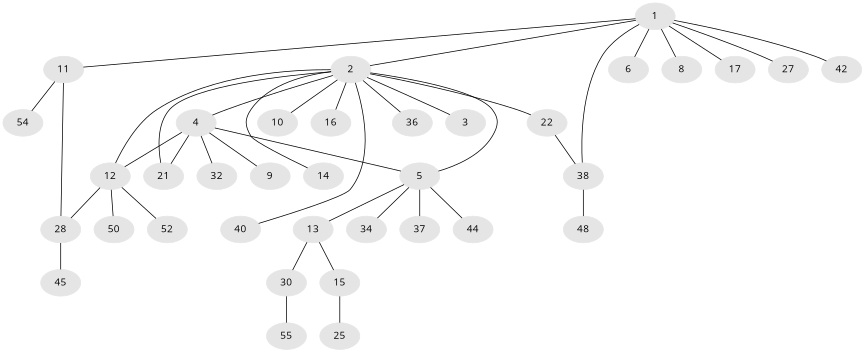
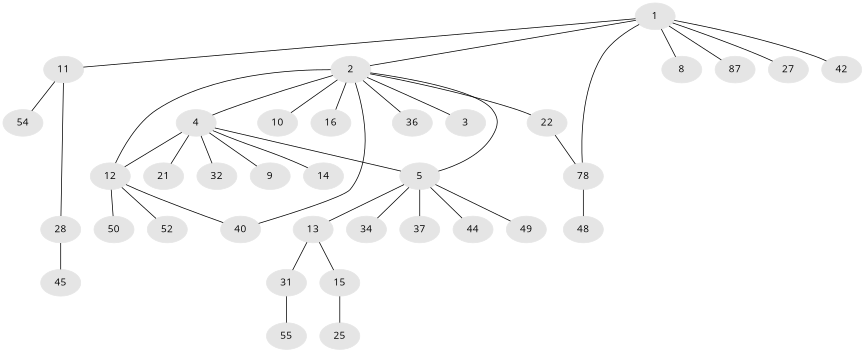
  graph {
    fontname="Open Sans"
    node [color=gray90 fontname="Open Sans" style=filled]
    edge [fontname="Open Sans"]
    1 [super="+20"]
    2 [super="+51"]
-   6
    8 [super="+24"]
    11 [super="+29"]
-   17 [super="+53"]
+   17 [super="+53" label=87]
    27
-   38 [super="+39"]
+   38 [super="+39" label=78]
    42
    3 [super="+43"]
    4 [super="+7"]
    5 [super="+18"]
    10 [super="+41"]
    12 [super="+23"]
    16 [super="+19"]
    21 [super="+33"]
    22
    36
    40
    28 [super="+31"]
    54
    48
    9
    14
    32
    13
    34
    37 [super="+46"]
    44
+   49
    50
    52
    15 [super="+26"]
-   30 [super="+35"]
+   30 [super="+35" label=31]
    45
    25
    55
    1 -- 2
-   1 -- 6
    1 -- 8
    1 -- 11
    1 -- 17
    1 -- 27
    1 -- 38
    1 -- 42
    2 -- 3
    2 -- 4
    2 -- 5
    2 -- 10
    2 -- 12
    2 -- 16
-   2 -- 21
    2 -- 22
    2 -- 36
    2 -- 40
    11 -- 28
    11 -- 54
    38 -- 48
    4 -- 5
    4 -- 12
    4 -- 21
    4 -- 9
-   2 -- 14
+   4 -- 14
    4 -- 32
    5 -- 13
    5 -- 34
    5 -- 37
    5 -- 44
-   12 -- 28
+   5 -- 49
+   12 -- 40
    12 -- 50
    12 -- 52
    22 -- 38
    28 -- 45
    13 -- 15
    13 -- 30
    15 -- 25
    30 -- 55
  }
